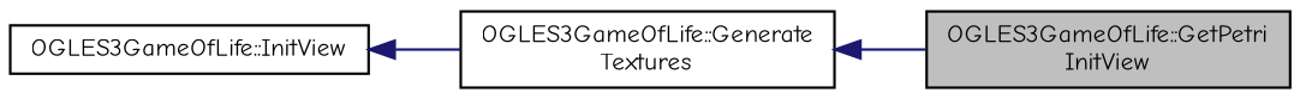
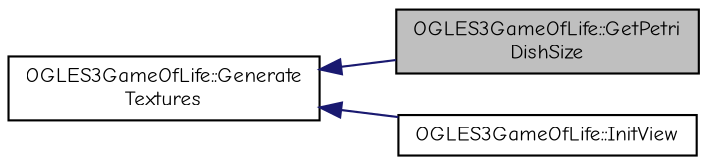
  digraph {
    fontname="Comic Neue"
    rankdir=LR
    node [color=black fillcolor=white fontname="Comic Neue" fontsize=10 shape=record style=filled]
    edge [color=midnightblue dir=back fontname="Comic Neue" fontsize=10 labelfontname=Helvetica labelfontsize=10 style=solid]
-   n1 [fillcolor=grey75 fontcolor=black height=0.2 label="OGLES3GameOfLife::GetPetri\lInitView" width=0.4]
+   n1 [fillcolor=grey75 fontcolor=black height=0.2 label="OGLES3GameOfLife::GetPetri\lDishSize" width=0.4]
    n2 [height=0.2 label="OGLES3GameOfLife::Generate\lTextures" width=0.4]
    n3 [height=0.2 label="OGLES3GameOfLife::InitView" width=0.4]
    n2 -> n1
-   n3 -> n2
+   n2 -> n3
  }
